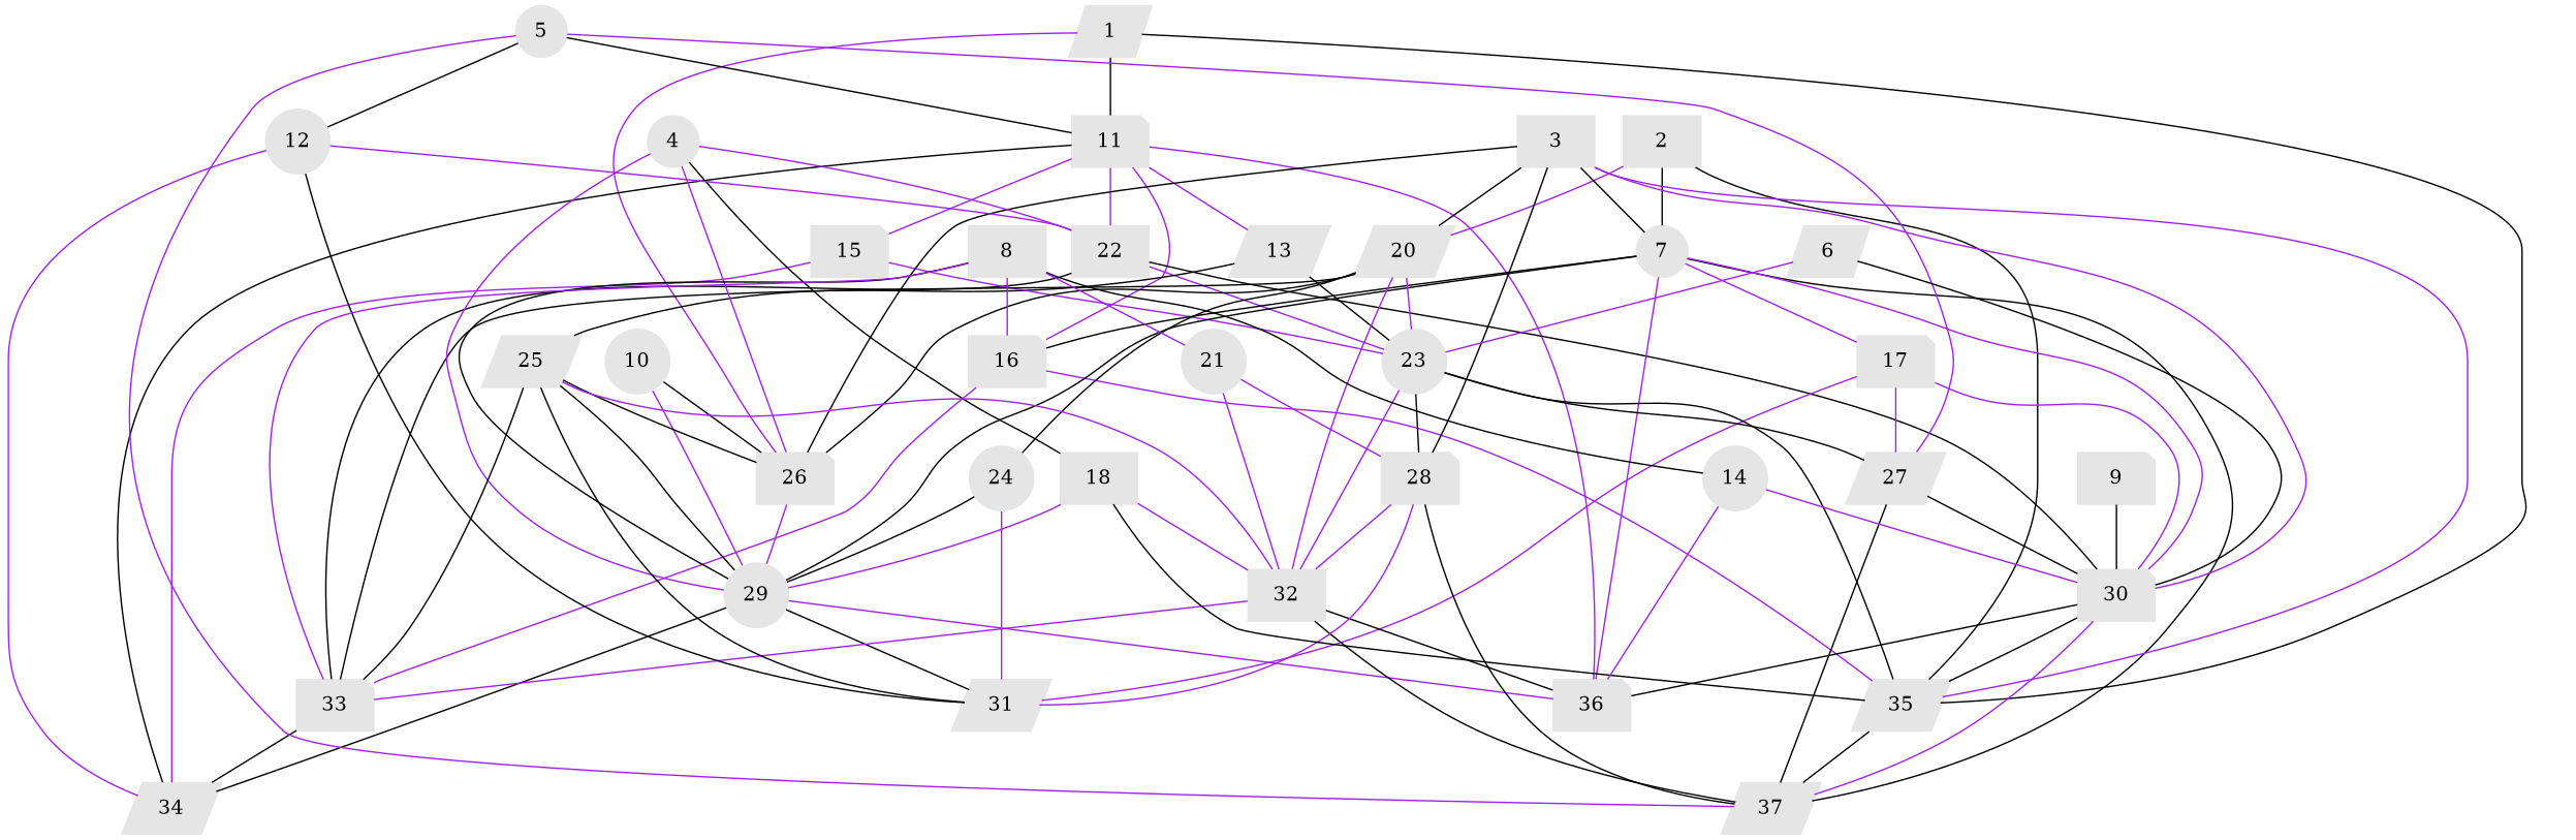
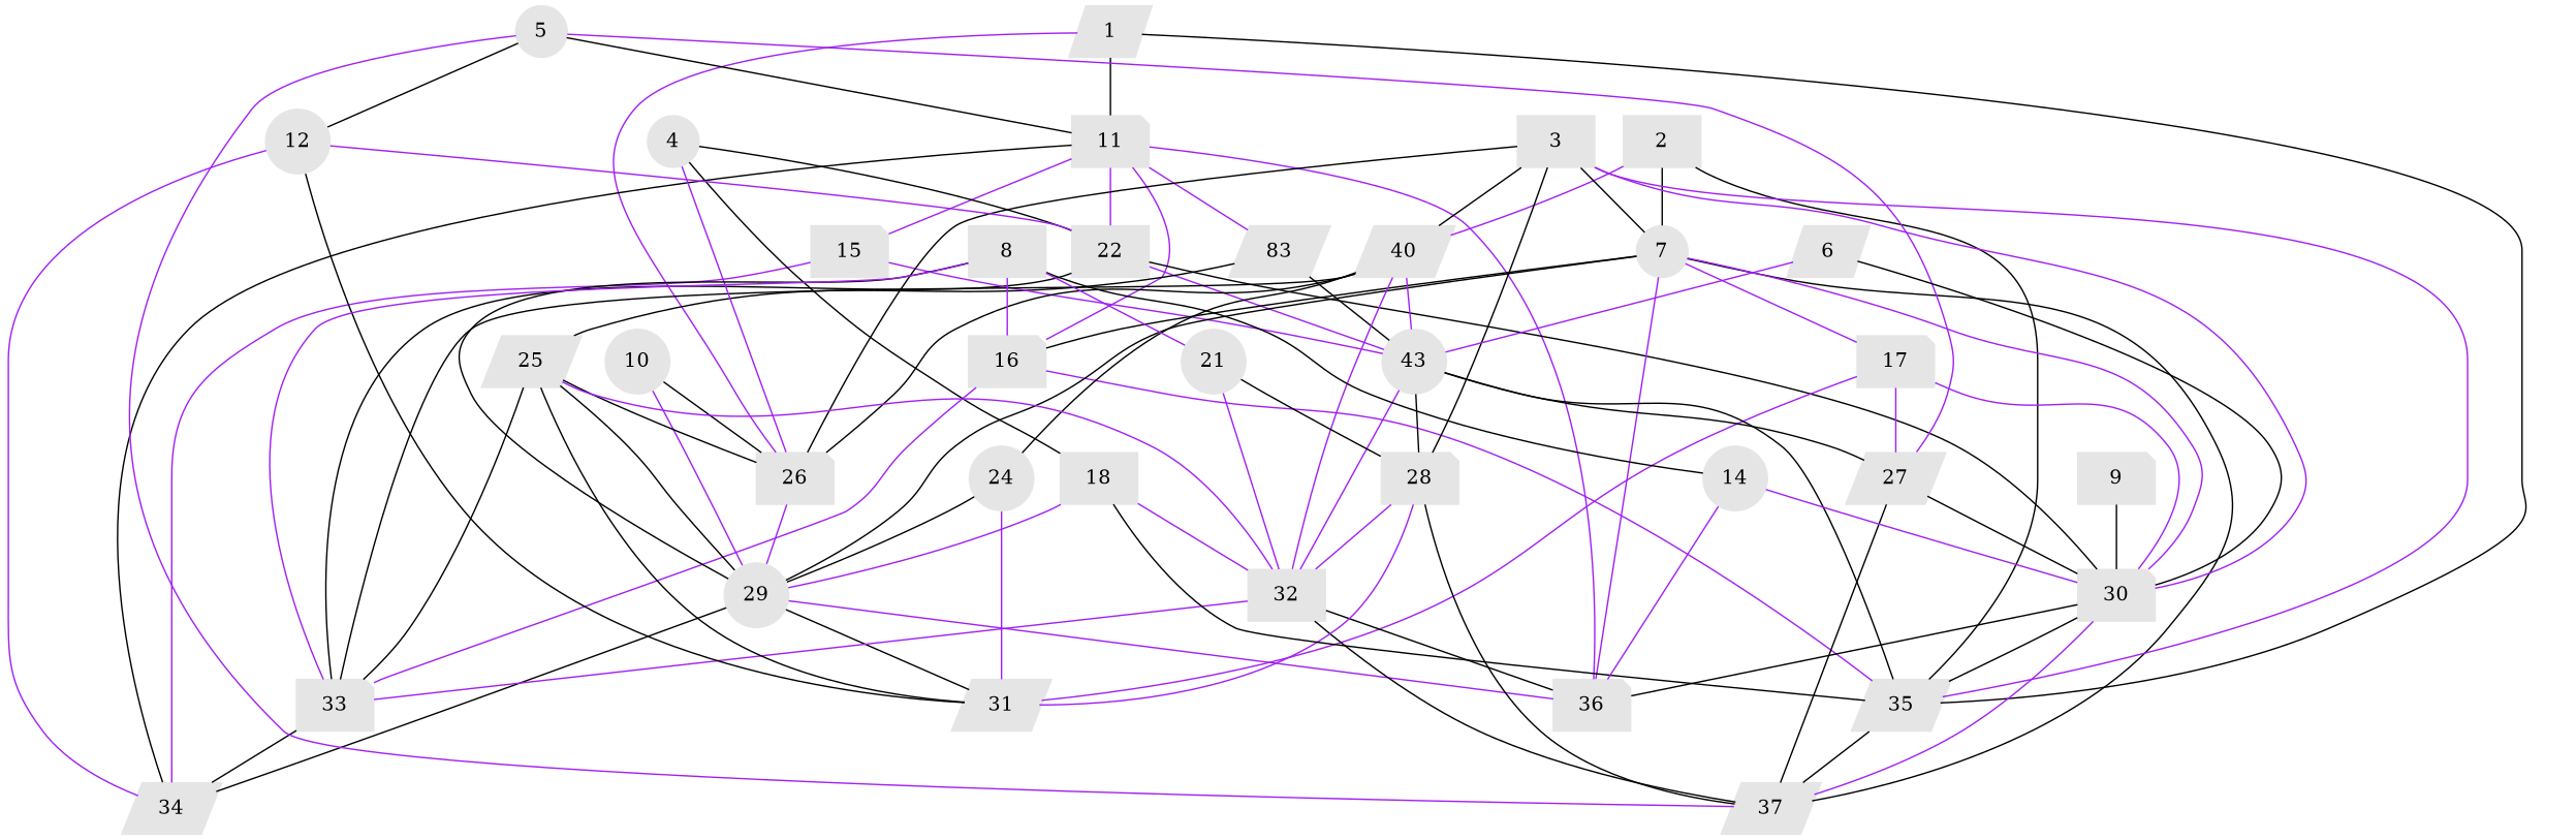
  graph {
    node [color=gray90 shape=parallelogram style=filled]
    edge [color=purple weight=1.0]
    1
    11 [shape=note]
    26 [shape=note]
    35
    22 [shape=box]
    16 [shape=note]
    36 [shape=note]
-   13
+   13 [label=83]
    15 [shape=note]
    34
    29 [shape=circle]
    37
    2 [shape=box]
    7 [shape=circle]
-   20
+   20 [label=40]
    30 [shape=note]
    17 [shape=note]
-   23 [shape=circle]
+   23 [shape=circle label=43]
    33 [shape=note]
    32 [shape=box]
    24 [shape=circle]
    3 [shape=box]
    28 [shape=note]
    31
    4 [shape=circle]
    18 [shape=box]
    5 [shape=circle]
    12 [shape=circle]
    27
    6
    8 [shape=box]
    14 [shape=circle]
    21 [shape=circle]
    9 [shape=note]
    10 [shape=circle]
    25
    1 -- 11 [color=black]
    1 -- 26
    1 -- 35 [color=black]
    11 -- 22
    11 -- 16
    11 -- 36
    11 -- 13
    11 -- 15
    11 -- 34 [color=black]
    26 -- 29
    35 -- 37 [color=black]
    22 -- 30 [color=black]
    22 -- 23
    22 -- 33 [color=black weight=3.0]
    16 -- 35
    16 -- 33
    13 -- 23 [color=black]
    13 -- 25 [color=black]
    15 -- 34
    15 -- 23
    29 -- 36
    29 -- 34 [color=black]
    29 -- 31 [color=black]
    2 -- 35 [color=black]
    2 -- 7 [color=black]
    2 -- 20
    7 -- 16 [color=black]
    7 -- 36
    7 -- 29 [color=black]
    7 -- 37 [color=black]
    7 -- 30
    7 -- 17
    20 -- 26 [color=black]
    20 -- 23
    20 -- 33 [color=black]
    20 -- 32
    20 -- 24 [color=black]
    30 -- 35 [color=black]
    30 -- 36 [color=black]
    30 -- 37
    17 -- 30
    17 -- 31
    17 -- 27 [weight=2.0]
    23 -- 35 [color=black]
    23 -- 32
    23 -- 28 [color=black]
    23 -- 27 [color=black]
    33 -- 34 [color=black]
    32 -- 36 [color=black]
    32 -- 37 [color=black]
    32 -- 33
    24 -- 29 [color=black]
    24 -- 31 [weight=2.0]
    3 -- 26 [color=black]
    3 -- 35
    3 -- 7 [color=black]
    3 -- 20 [color=black]
    3 -- 30
    3 -- 28 [color=black]
    28 -- 37 [color=black]
    28 -- 32
    28 -- 31
    4 -- 26
-   4 -- 22
-   4 -- 29 [weight=2.0]
+   4 -- 22 [color=black]
    4 -- 18 [color=black]
    18 -- 35 [color=black]
    18 -- 29
    18 -- 32
    5 -- 11 [color=black]
    5 -- 37
    5 -- 12 [color=black]
    5 -- 27
    12 -- 22
    12 -- 34
    12 -- 31 [color=black]
    27 -- 37 [color=black]
    27 -- 30 [color=black]
    6 -- 30 [color=black]
    6 -- 23
    8 -- 16
    8 -- 29 [color=black]
    8 -- 33
    8 -- 14 [color=black]
    8 -- 21
    14 -- 36
    14 -- 30
    21 -- 32
-   21 -- 28 [weight=2.0]
+   21 -- 28 [color=black weight=2.0]
    9 -- 30 [color=black weight=2.0]
    10 -- 26 [color=black]
    10 -- 29
    25 -- 26 [color=black]
    25 -- 29 [color=black]
    25 -- 33 [color=black]
    25 -- 32
    25 -- 31 [color=black]
  }
